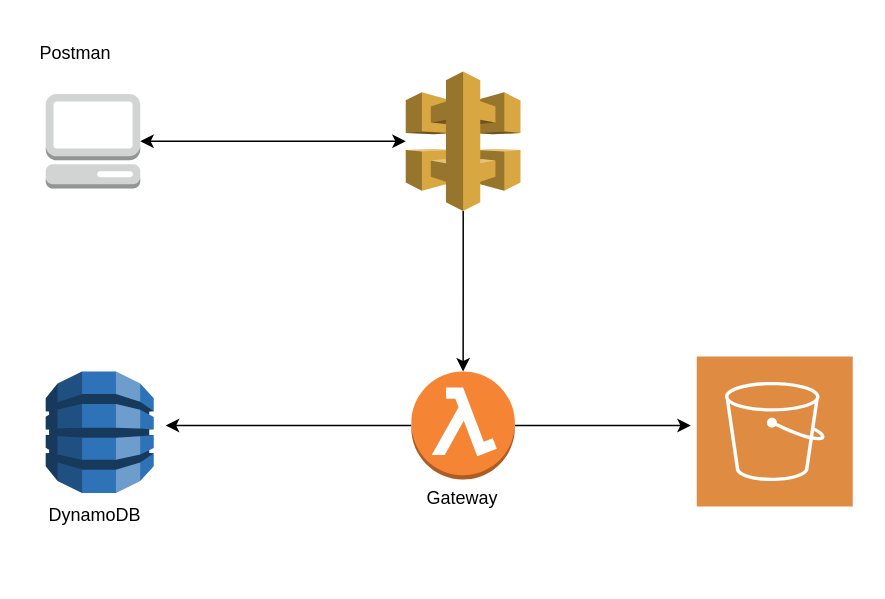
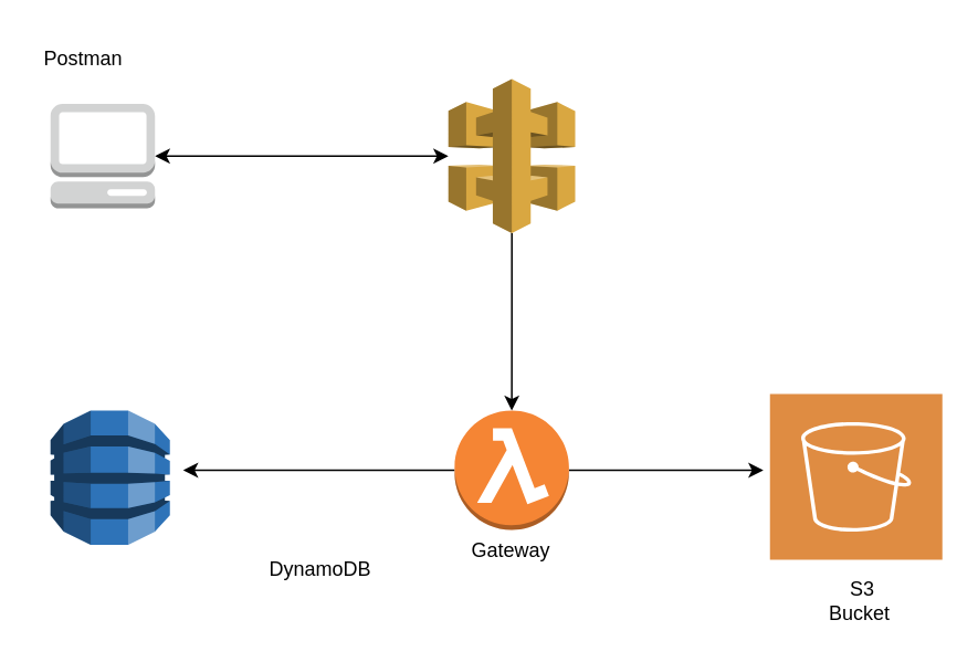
  <mxCell id="0" />
  <mxCell id="1" parent="0" />
  <mxCell id="2" style="edgeStyle=orthogonalEdgeStyle;rounded=0;orthogonalLoop=1;jettySize=auto;html=1;entryX=0.5;entryY=0;entryDx=0;entryDy=0;entryPerimeter=0;" edge="1" parent="1" source="3" target="9"><mxGeometry relative="1" as="geometry" /></mxCell>
  <mxCell id="3" value="" style="outlineConnect=0;dashed=0;verticalLabelPosition=bottom;verticalAlign=top;align=center;html=1;shape=mxgraph.aws3.api_gateway;fillColor=#D9A741;gradientColor=none;" parent="1" vertex="1"><mxGeometry x="270" y="47" width="76.5" height="93" as="geometry" /></mxCell>
  <mxCell id="4" style="edgeStyle=orthogonalEdgeStyle;rounded=0;orthogonalLoop=1;jettySize=auto;html=1;endArrow=classic;endFill=1;startArrow=classic;startFill=1;" parent="1" source="5" target="3" edge="1"><mxGeometry relative="1" as="geometry" /></mxCell>
  <mxCell id="5" value="" style="outlineConnect=0;dashed=0;verticalLabelPosition=bottom;verticalAlign=top;align=center;html=1;shape=mxgraph.aws3.management_console;fillColor=#D2D3D3;gradientColor=none;" parent="1" vertex="1"><mxGeometry x="30" y="62" width="63" height="63" as="geometry" /></mxCell>
  <mxCell id="6" value="" style="outlineConnect=0;dashed=0;verticalLabelPosition=bottom;verticalAlign=top;align=center;html=1;shape=mxgraph.aws3.dynamo_db;fillColor=#2E73B8;gradientColor=none;" parent="1" vertex="1"><mxGeometry x="30" y="247" width="72" height="81" as="geometry" /></mxCell>
  <mxCell id="7" style="edgeStyle=orthogonalEdgeStyle;rounded=0;orthogonalLoop=1;jettySize=auto;html=1;entryX=-0.038;entryY=0.46;entryDx=0;entryDy=0;entryPerimeter=0;" edge="1" parent="1" source="9" target="14"><mxGeometry relative="1" as="geometry" /></mxCell>
  <mxCell id="8" style="edgeStyle=orthogonalEdgeStyle;rounded=0;orthogonalLoop=1;jettySize=auto;html=1;" edge="1" parent="1" source="9"><mxGeometry relative="1" as="geometry"><mxPoint x="110" y="283" as="targetPoint" /></mxGeometry></mxCell>
  <mxCell id="9" value="" style="outlineConnect=0;dashed=0;verticalLabelPosition=bottom;verticalAlign=top;align=center;html=1;shape=mxgraph.aws3.lambda_function;fillColor=#F58534;gradientColor=none;" parent="1" vertex="1"><mxGeometry x="273.75" y="247" width="69" height="72" as="geometry" /></mxCell>
  <mxCell id="10" value="Postman" style="text;html=1;strokeColor=none;fillColor=none;align=center;verticalAlign=middle;whiteSpace=wrap;rounded=0;" parent="1" vertex="1"><mxGeometry x="20" y="20" width="60" height="30" as="geometry" /></mxCell>
  <mxCell id="11" value="Gateway" style="text;html=1;strokeColor=none;fillColor=none;align=center;verticalAlign=middle;whiteSpace=wrap;rounded=0;" parent="1" vertex="1"><mxGeometry x="278.25" y="317" width="60" height="30" as="geometry" /></mxCell>
- <mxCell id="12" value="DynamoDB" style="text;html=1;strokeColor=none;fillColor=none;align=center;verticalAlign=middle;whiteSpace=wrap;rounded=0;" parent="1" vertex="1"><mxGeometry x="33" y="328" width="60" height="30" as="geometry" /></mxCell>
+ <mxCell id="12" value="DynamoDB" style="text;html=1;strokeColor=none;fillColor=none;align=center;verticalAlign=middle;whiteSpace=wrap;rounded=0;" parent="1" vertex="1"><mxGeometry x="163" y="328" width="60" height="30" as="geometry" /></mxCell>
  <mxCell id="13" value="" style="shape=image;html=1;verticalAlign=top;verticalLabelPosition=bottom;labelBackgroundColor=#ffffff;imageAspect=0;aspect=fixed;image=https://cdn4.iconfinder.com/data/icons/scripting-and-programming-languages/512/660277-Python_logo-128.png" parent="1" vertex="1"><mxGeometry x="240" y="217" width="60" height="60" as="geometry" /></mxCell>
  <mxCell id="14" value="" style="sketch=0;pointerEvents=1;shadow=0;dashed=0;html=1;strokeColor=none;fillColor=#DF8C42;labelPosition=center;verticalLabelPosition=bottom;verticalAlign=top;align=center;outlineConnect=0;shape=mxgraph.veeam2.aws_s3;" vertex="1" parent="1"><mxGeometry x="464" y="237" width="104" height="100" as="geometry" /></mxCell>
+ <mxCell id="15" value="S3 Bucket&amp;nbsp;" style="text;html=1;strokeColor=none;fillColor=none;align=center;verticalAlign=middle;whiteSpace=wrap;rounded=0;" vertex="1" parent="1"><mxGeometry x="490" y="347" width="60" height="30" as="geometry" /></mxCell>
